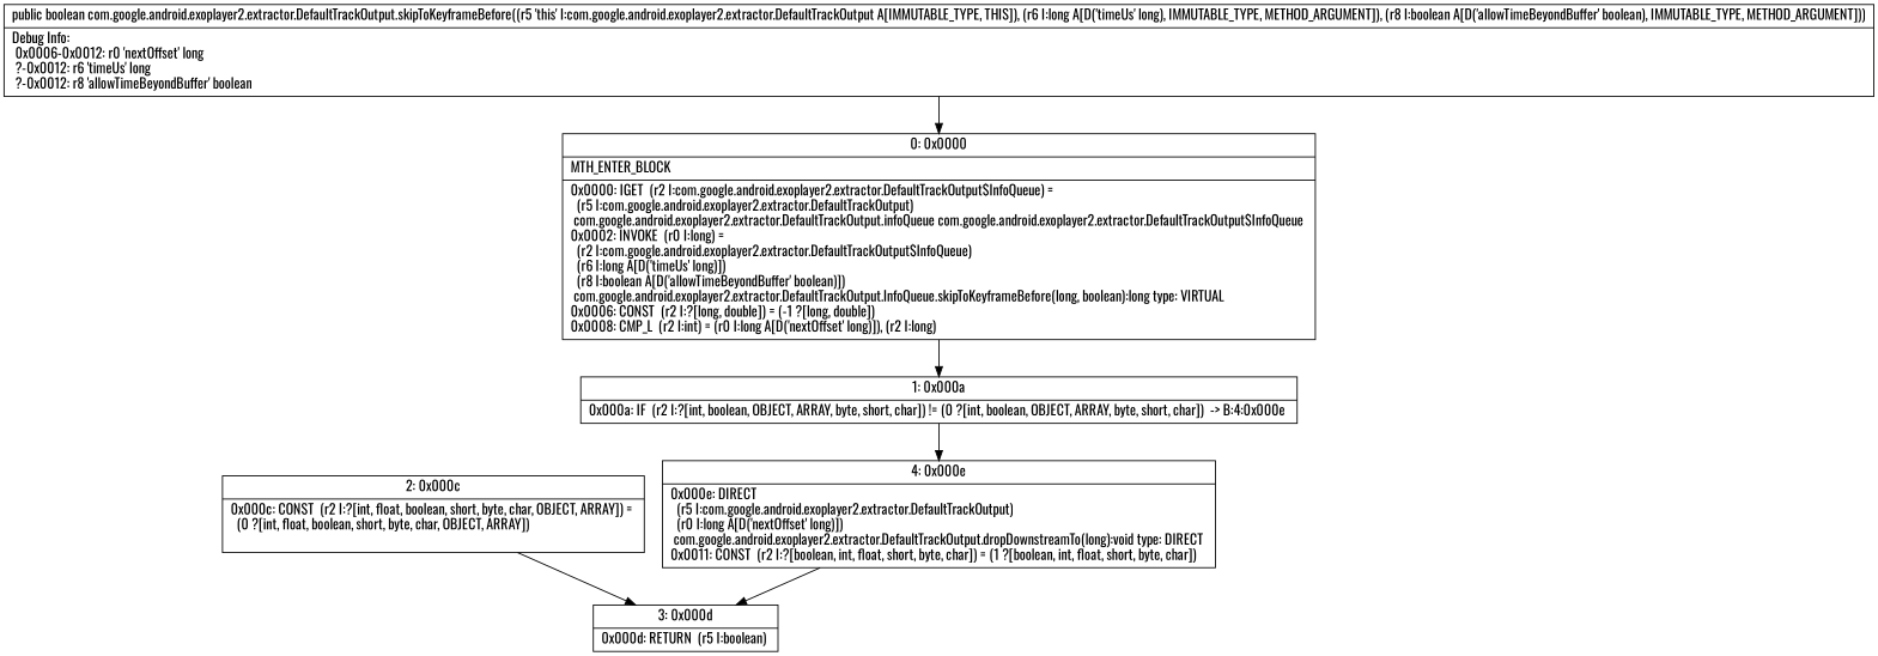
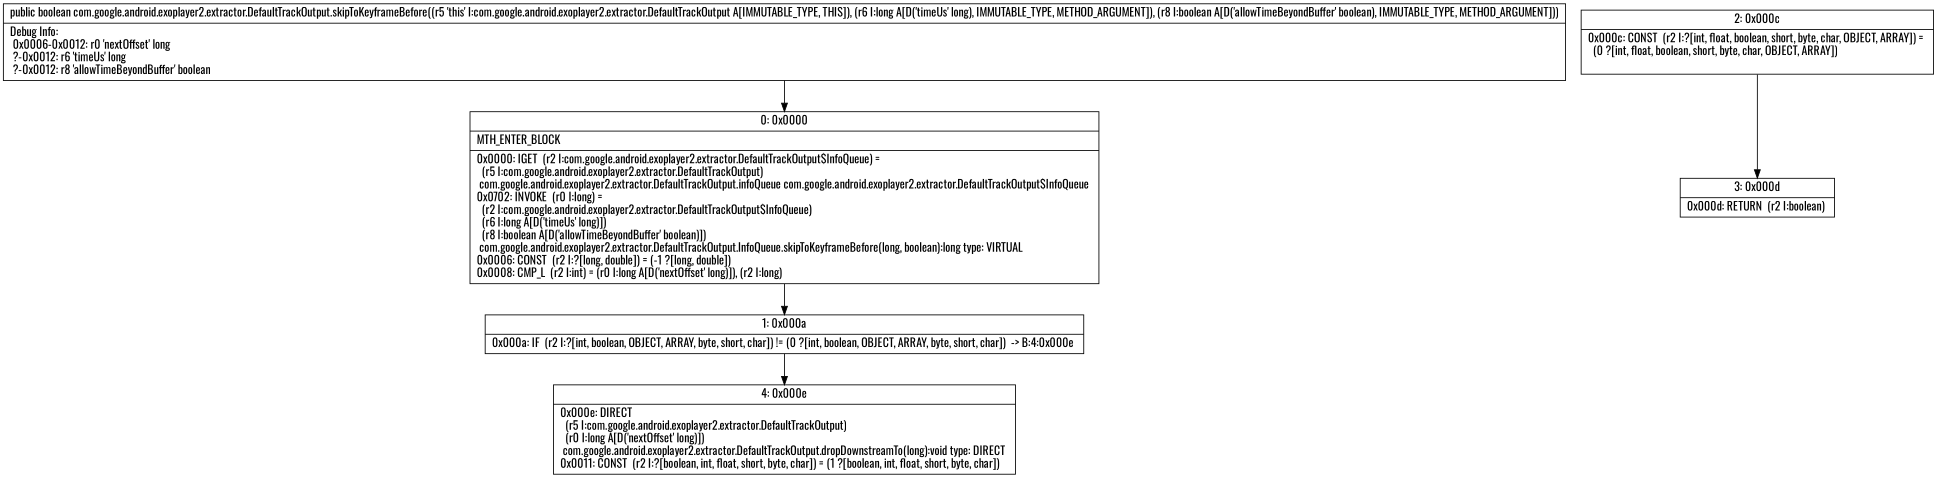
  digraph {
    fontname=Oswald
    node [fontname=Oswald shape=record]
    edge [fontname=Oswald]
-   n1 [label="{0\:\ 0x0000|MTH_ENTER_BLOCK\l|0x0000: IGET  (r2 I:com.google.android.exoplayer2.extractor.DefaultTrackOutput$InfoQueue) = \l  (r5 I:com.google.android.exoplayer2.extractor.DefaultTrackOutput)\l com.google.android.exoplayer2.extractor.DefaultTrackOutput.infoQueue com.google.android.exoplayer2.extractor.DefaultTrackOutput$InfoQueue \l0x0002: INVOKE  (r0 I:long) = \l  (r2 I:com.google.android.exoplayer2.extractor.DefaultTrackOutput$InfoQueue)\l  (r6 I:long A[D('timeUs' long)])\l  (r8 I:boolean A[D('allowTimeBeyondBuffer' boolean)])\l com.google.android.exoplayer2.extractor.DefaultTrackOutput.InfoQueue.skipToKeyframeBefore(long, boolean):long type: VIRTUAL \l0x0006: CONST  (r2 I:?[long, double]) = (\-1 ?[long, double]) \l0x0008: CMP_L  (r2 I:int) = (r0 I:long A[D('nextOffset' long)]), (r2 I:long) \l}"]
+   n1 [label="{0\:\ 0x0000|MTH_ENTER_BLOCK\l|0x0000: IGET  (r2 I:com.google.android.exoplayer2.extractor.DefaultTrackOutput$InfoQueue) = \l  (r5 I:com.google.android.exoplayer2.extractor.DefaultTrackOutput)\l com.google.android.exoplayer2.extractor.DefaultTrackOutput.infoQueue com.google.android.exoplayer2.extractor.DefaultTrackOutput$InfoQueue \l0x0702: INVOKE  (r0 I:long) = \l  (r2 I:com.google.android.exoplayer2.extractor.DefaultTrackOutput$InfoQueue)\l  (r6 I:long A[D('timeUs' long)])\l  (r8 I:boolean A[D('allowTimeBeyondBuffer' boolean)])\l com.google.android.exoplayer2.extractor.DefaultTrackOutput.InfoQueue.skipToKeyframeBefore(long, boolean):long type: VIRTUAL \l0x0006: CONST  (r2 I:?[long, double]) = (\-1 ?[long, double]) \l0x0008: CMP_L  (r2 I:int) = (r0 I:long A[D('nextOffset' long)]), (r2 I:long) \l}"]
    n2 [label="{1\:\ 0x000a|0x000a: IF  (r2 I:?[int, boolean, OBJECT, ARRAY, byte, short, char]) != (0 ?[int, boolean, OBJECT, ARRAY, byte, short, char])  \-\> B:4:0x000e \l}"]
    n3 [label="{4\:\ 0x000e|0x000e: DIRECT  \l  (r5 I:com.google.android.exoplayer2.extractor.DefaultTrackOutput)\l  (r0 I:long A[D('nextOffset' long)])\l com.google.android.exoplayer2.extractor.DefaultTrackOutput.dropDownstreamTo(long):void type: DIRECT \l0x0011: CONST  (r2 I:?[boolean, int, float, short, byte, char]) = (1 ?[boolean, int, float, short, byte, char]) \l}"]
    n4 [label="{2\:\ 0x000c|0x000c: CONST  (r2 I:?[int, float, boolean, short, byte, char, OBJECT, ARRAY]) = \l  (0 ?[int, float, boolean, short, byte, char, OBJECT, ARRAY])\l \l}"]
-   n5 [label="{3\:\ 0x000d|0x000d: RETURN  (r5 I:boolean) \l}"]
+   n5 [label="{3\:\ 0x000d|0x000d: RETURN  (r2 I:boolean) \l}"]
    n6 [label="{public boolean com.google.android.exoplayer2.extractor.DefaultTrackOutput.skipToKeyframeBefore((r5 'this' I:com.google.android.exoplayer2.extractor.DefaultTrackOutput A[IMMUTABLE_TYPE, THIS]), (r6 I:long A[D('timeUs' long), IMMUTABLE_TYPE, METHOD_ARGUMENT]), (r8 I:boolean A[D('allowTimeBeyondBuffer' boolean), IMMUTABLE_TYPE, METHOD_ARGUMENT]))  | Debug Info:\l  0x0006\-0x0012: r0 'nextOffset' long\l  ?\-0x0012: r6 'timeUs' long\l  ?\-0x0012: r8 'allowTimeBeyondBuffer' boolean\l}"]
    n1 -> n2
    n2 -> n3
-   n3 -> n5
    n4 -> n5
    n6 -> n1
  }
